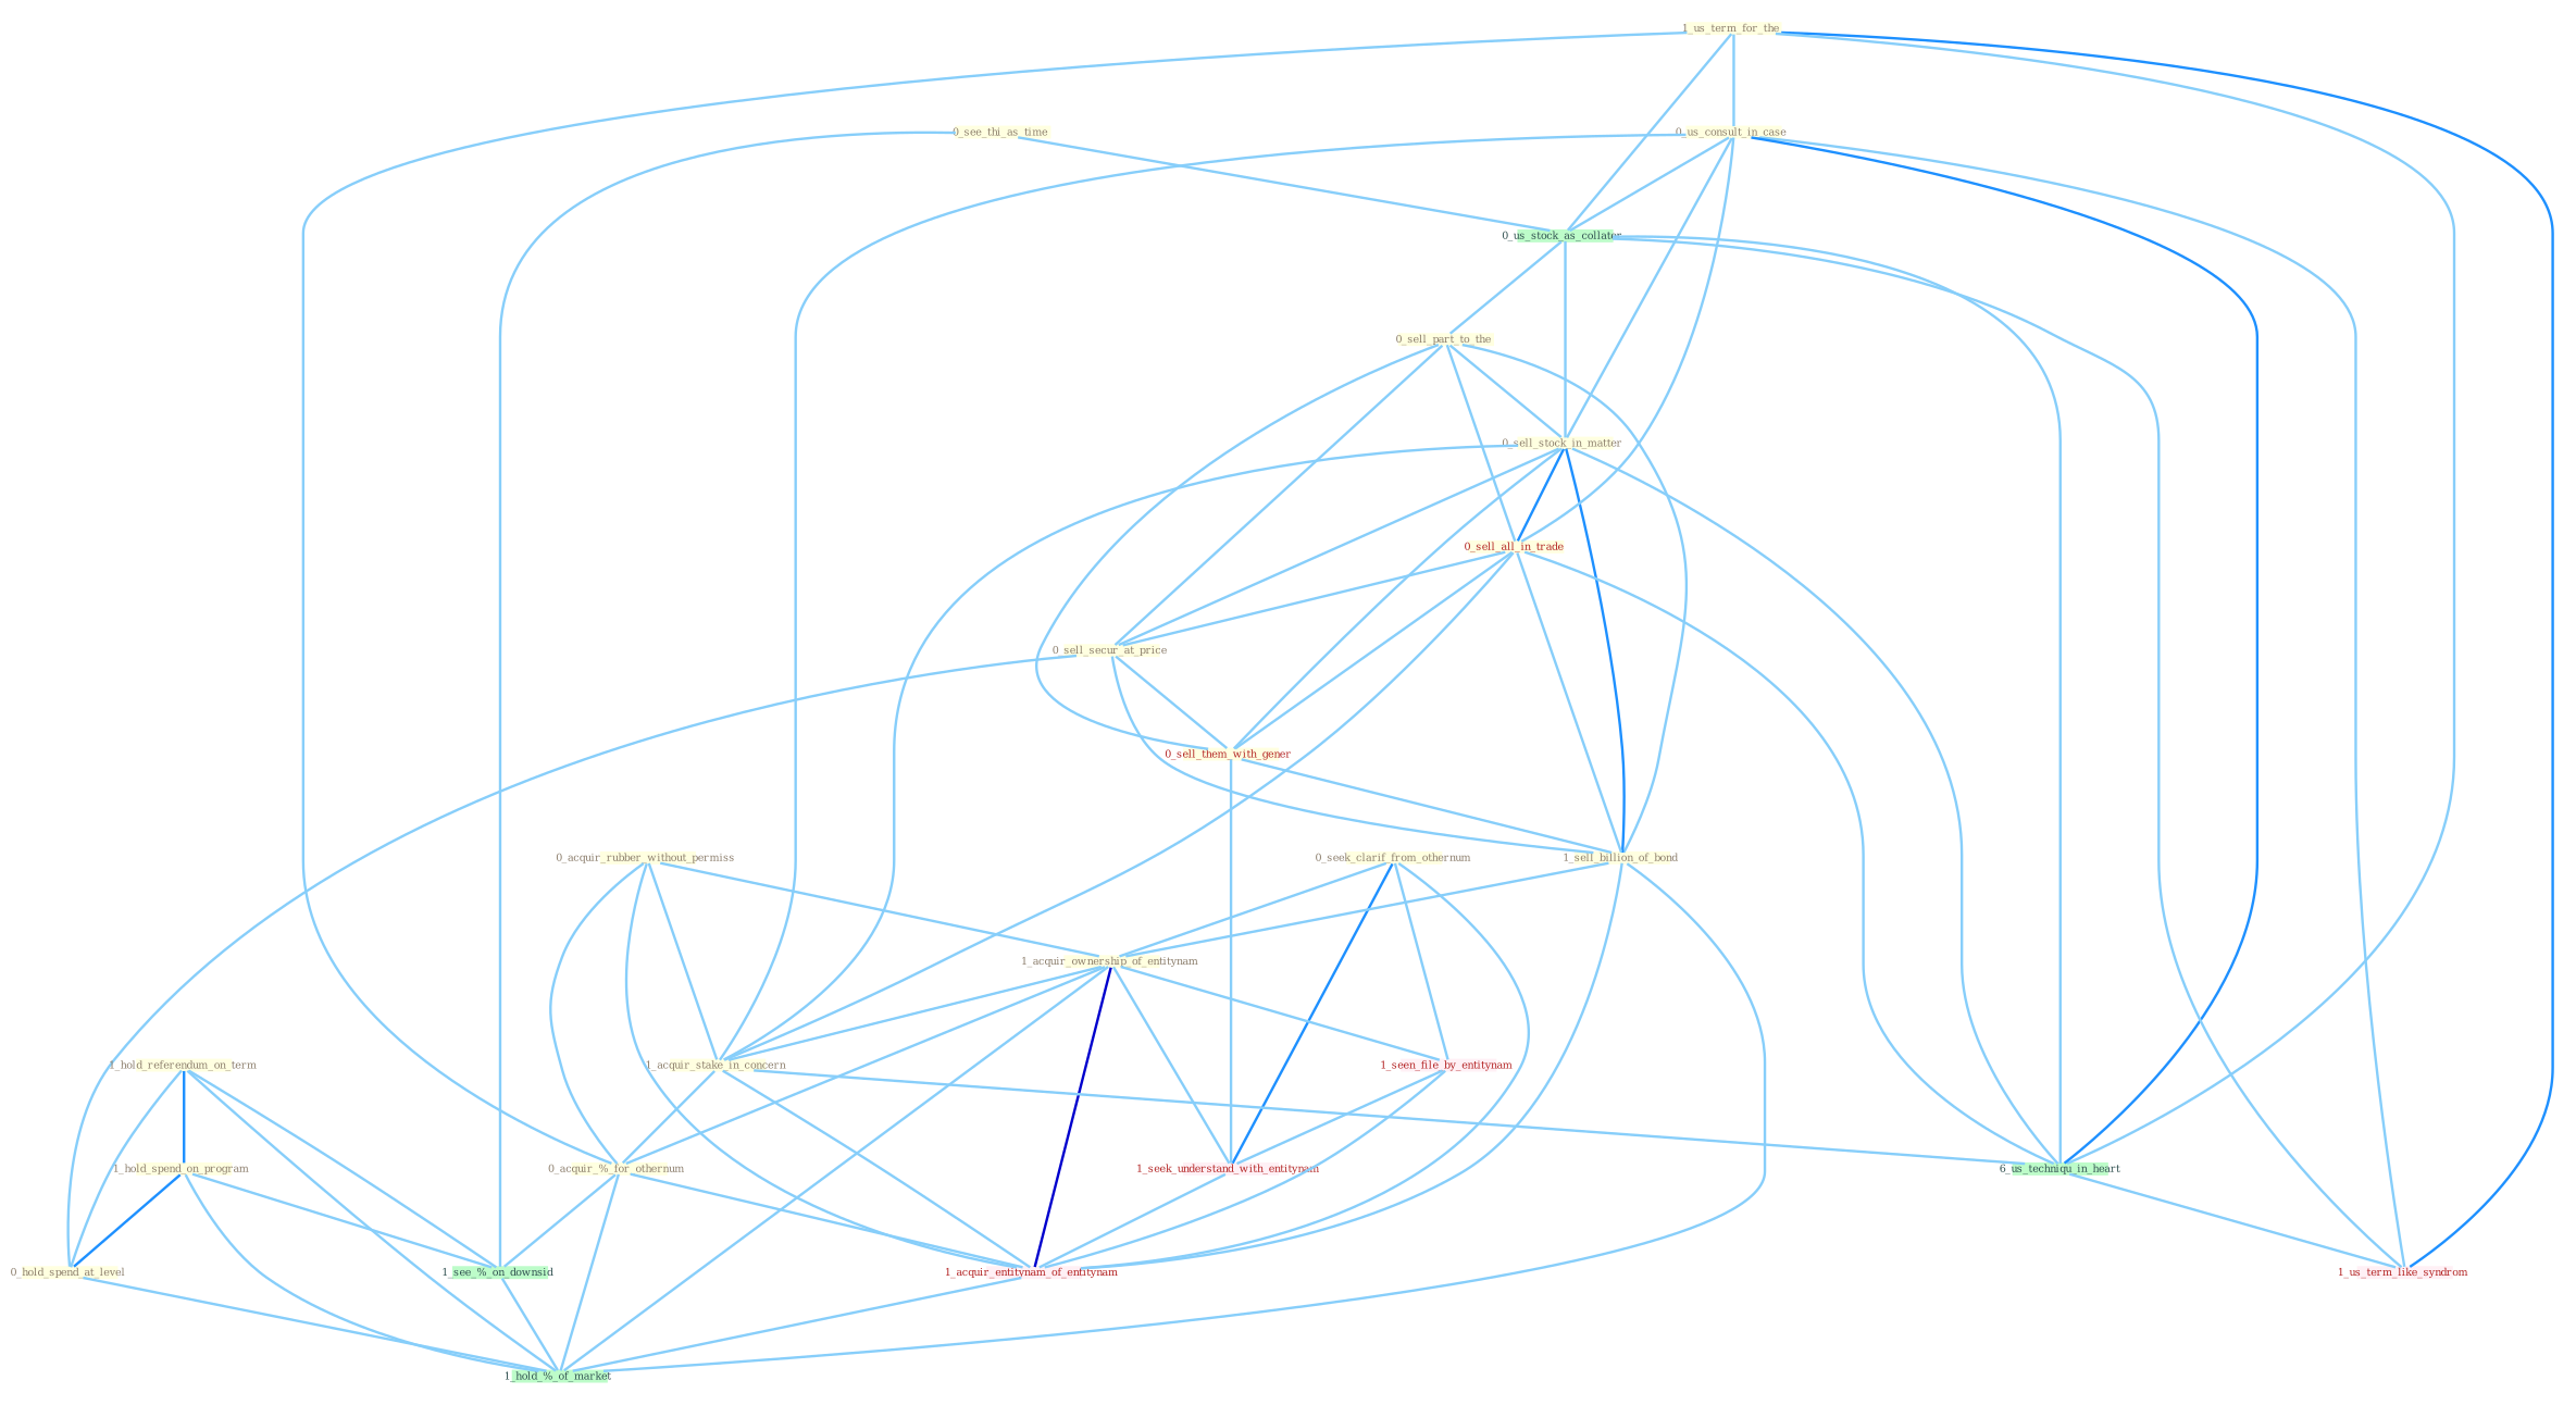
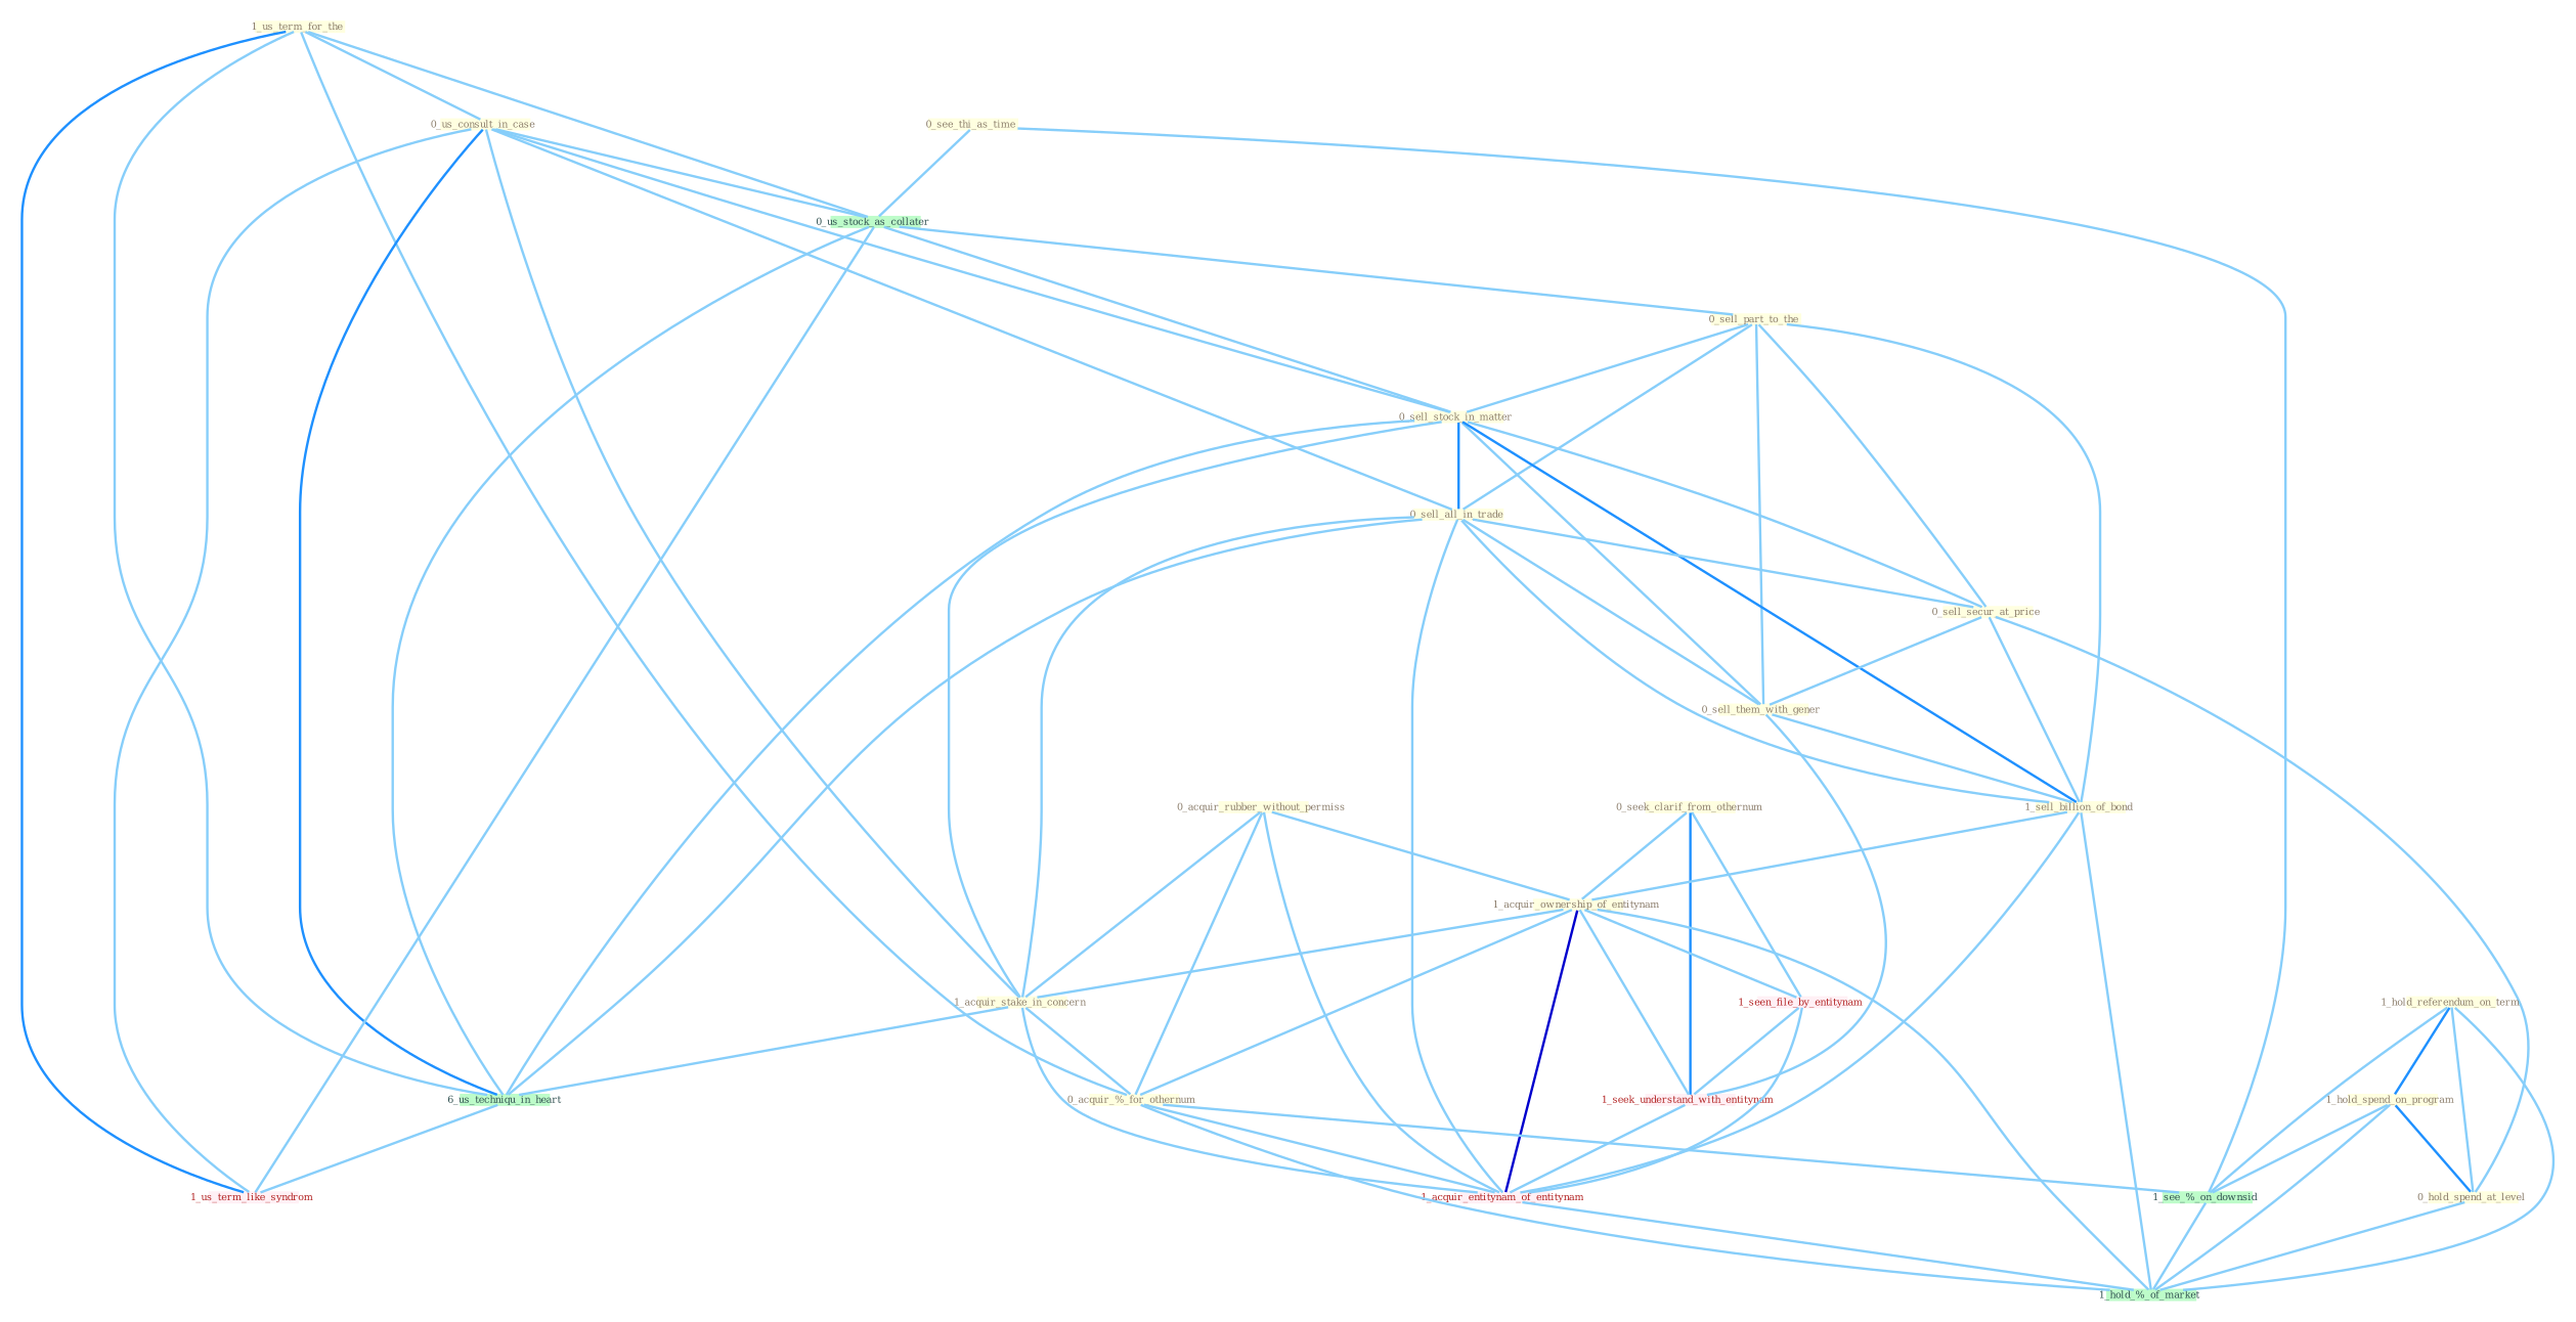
  graph {
    node [color="#ffffe0" fixedsize=true fontcolor="#8b7d6b" fontsize=4 shape=polygon style=filled]
    edge [color="#87cefa" w=1]
    "1_us_term_for_the " [height=.06 width=.5]
    "0_acquir_rubber_without_permiss " [height=.06 width=.5]
    "0_sell_part_to_the " [height=.06 width=.5]
    "0_sell_stock_in_matter " [height=.06 width=.5]
-   "0_sell_all_in_trade " [fontcolor="#b22222" height=.06 width=.5]
+   "0_sell_all_in_trade " [height=.06 width=.5]
    n6 [height=.06 label="0_seek_clarif_from_othernum" width=.5]
    "0_see_thi_as_time " [height=.06 width=.5]
    "0_sell_secur_at_price " [height=.06 width=.5]
-   "0_sell_them_with_gener " [fontcolor="#b22222" height=.06 width=.5]
+   "0_sell_them_with_gener " [height=.06 width=.5]
    "1_sell_billion_of_bond " [height=.06 width=.5]
    n11 [height=.06 label="1_hold_referendum_on_term" width=.5]
    "1_acquir_ownership_of_entitynam " [height=.06 width=.5]
    "1_hold_spend_on_program " [height=.06 width=.5]
    "0_hold_spend_at_level " [height=.06 width=.5]
    "1_acquir_stake_in_concern " [height=.06 width=.5]
    "0_acquir_%_for_othernum " [height=.06 width=.5]
    "0_us_consult_in_case " [height=.06 width=.5]
    "1_seen_file_by_entitynam " [color="#fff0f5" fontcolor="#b22222" height=.06 width=.5]
    "1_seek_understand_with_entitynam " [color="#fff0f5" fontcolor="#b22222" height=.06 width=.5]
    "1_acquir_entitynam_of_entitynam " [color="#fff0f5" fontcolor="#b22222" height=.06 width=.5]
    "1_us_term_like_syndrom " [color="#fff0f5" fontcolor="#b22222" height=.06 width=.5]
    "0_us_stock_as_collater " [color="#BDFCC9" fontcolor="#2f4f4f" height=.06 width=.5]
    n23 [color="#BDFCC9" fontcolor="#2f4f4f" height=.06 label="6_us_techniqu_in_heart" width=.5]
    "1_see_%_on_downsid " [color="#BDFCC9" fontcolor="#2f4f4f" height=.06 width=.5]
    "1_hold_%_of_market " [color="#BDFCC9" fontcolor="#2f4f4f" height=.06 width=.5]
    subgraph sub_1 {
      "1_us_term_for_the "
      "0_acquir_rubber_without_permiss "
      "0_sell_part_to_the "
      "0_sell_stock_in_matter "
      "0_sell_all_in_trade "
      n6
      "0_see_thi_as_time "
      "0_sell_secur_at_price "
      "0_sell_them_with_gener "
      "1_sell_billion_of_bond "
      n11
      "1_acquir_ownership_of_entitynam "
      "1_hold_spend_on_program "
      "0_hold_spend_at_level "
      "1_acquir_stake_in_concern "
      "0_acquir_%_for_othernum "
      "0_us_consult_in_case "
    }
    subgraph sub_2 {
      "1_seen_file_by_entitynam "
      "1_seek_understand_with_entitynam "
      "1_acquir_entitynam_of_entitynam "
      "1_us_term_like_syndrom "
    }
    "1_us_term_for_the " -- "0_acquir_%_for_othernum "
    "1_us_term_for_the " -- "0_us_consult_in_case "
    "1_us_term_for_the " -- "1_us_term_like_syndrom " [color="#1e90ff" w=2]
    "1_us_term_for_the " -- "0_us_stock_as_collater "
    "1_us_term_for_the " -- n23
    "0_acquir_rubber_without_permiss " -- "1_acquir_ownership_of_entitynam "
    "0_acquir_rubber_without_permiss " -- "1_acquir_stake_in_concern "
    "0_acquir_rubber_without_permiss " -- "0_acquir_%_for_othernum "
    "0_acquir_rubber_without_permiss " -- "1_acquir_entitynam_of_entitynam "
    "0_sell_part_to_the " -- "0_sell_stock_in_matter "
    "0_sell_part_to_the " -- "0_sell_all_in_trade "
    "0_sell_part_to_the " -- "0_sell_secur_at_price "
    "0_sell_part_to_the " -- "0_sell_them_with_gener "
    "0_sell_part_to_the " -- "1_sell_billion_of_bond "
    "0_sell_stock_in_matter " -- "0_sell_all_in_trade " [color="#1e90ff" w=2]
    "0_sell_stock_in_matter " -- "0_sell_secur_at_price "
    "0_sell_stock_in_matter " -- "0_sell_them_with_gener "
    "0_sell_stock_in_matter " -- "1_sell_billion_of_bond " [color="#1e90ff"]
    "0_sell_stock_in_matter " -- "1_acquir_stake_in_concern "
    "0_sell_stock_in_matter " -- "0_us_consult_in_case "
    "0_sell_stock_in_matter " -- "0_us_stock_as_collater "
    "0_sell_stock_in_matter " -- n23
    "0_sell_all_in_trade " -- "0_sell_secur_at_price "
    "0_sell_all_in_trade " -- "0_sell_them_with_gener "
    "0_sell_all_in_trade " -- "1_sell_billion_of_bond "
    "0_sell_all_in_trade " -- "1_acquir_stake_in_concern "
    "0_sell_all_in_trade " -- "0_us_consult_in_case "
    "0_sell_all_in_trade " -- n23
    n6 -- "1_acquir_ownership_of_entitynam "
    n6 -- "1_seen_file_by_entitynam "
    n6 -- "1_seek_understand_with_entitynam " [color="#1e90ff" w=2]
-   n6 -- "1_acquir_entitynam_of_entitynam "
+   "0_sell_all_in_trade " -- "1_acquir_entitynam_of_entitynam "
    "0_see_thi_as_time " -- "0_us_stock_as_collater "
    "0_see_thi_as_time " -- "1_see_%_on_downsid "
    "0_sell_secur_at_price " -- "0_sell_them_with_gener "
    "0_sell_secur_at_price " -- "1_sell_billion_of_bond "
    "0_sell_secur_at_price " -- "0_hold_spend_at_level "
    "0_sell_them_with_gener " -- "1_sell_billion_of_bond "
    "0_sell_them_with_gener " -- "1_seek_understand_with_entitynam "
    "1_sell_billion_of_bond " -- "1_acquir_ownership_of_entitynam "
    "1_sell_billion_of_bond " -- "1_acquir_entitynam_of_entitynam "
    "1_sell_billion_of_bond " -- "1_hold_%_of_market "
    n11 -- "1_hold_spend_on_program " [color="#1e90ff" w=2]
    n11 -- "0_hold_spend_at_level "
    n11 -- "1_see_%_on_downsid "
    n11 -- "1_hold_%_of_market "
    "1_acquir_ownership_of_entitynam " -- "1_acquir_stake_in_concern "
    "1_acquir_ownership_of_entitynam " -- "0_acquir_%_for_othernum "
    "1_acquir_ownership_of_entitynam " -- "1_seen_file_by_entitynam "
    "1_acquir_ownership_of_entitynam " -- "1_seek_understand_with_entitynam "
    "1_acquir_ownership_of_entitynam " -- "1_acquir_entitynam_of_entitynam " [color="#0000cd" w=3]
    "1_acquir_ownership_of_entitynam " -- "1_hold_%_of_market "
    "1_hold_spend_on_program " -- "0_hold_spend_at_level " [color="#1e90ff" w=2]
    "1_hold_spend_on_program " -- "1_see_%_on_downsid "
    "1_hold_spend_on_program " -- "1_hold_%_of_market "
    "0_hold_spend_at_level " -- "1_hold_%_of_market "
    "1_acquir_stake_in_concern " -- "0_acquir_%_for_othernum "
    "1_acquir_stake_in_concern " -- "0_us_consult_in_case "
    "1_acquir_stake_in_concern " -- "1_acquir_entitynam_of_entitynam "
    "1_acquir_stake_in_concern " -- n23
    "0_acquir_%_for_othernum " -- "1_acquir_entitynam_of_entitynam "
    "0_acquir_%_for_othernum " -- "1_see_%_on_downsid "
    "0_acquir_%_for_othernum " -- "1_hold_%_of_market "
    "0_us_consult_in_case " -- "1_us_term_like_syndrom "
    "0_us_consult_in_case " -- "0_us_stock_as_collater "
    "0_us_consult_in_case " -- n23 [color="#1e90ff" w=2]
    "1_seen_file_by_entitynam " -- "1_seek_understand_with_entitynam "
    "1_seen_file_by_entitynam " -- "1_acquir_entitynam_of_entitynam "
    "1_seek_understand_with_entitynam " -- "1_acquir_entitynam_of_entitynam "
    "1_acquir_entitynam_of_entitynam " -- "1_hold_%_of_market "
    "0_us_stock_as_collater " -- "0_sell_part_to_the "
    "0_us_stock_as_collater " -- "1_us_term_like_syndrom "
    "0_us_stock_as_collater " -- n23
    n23 -- "1_us_term_like_syndrom "
    "1_see_%_on_downsid " -- "1_hold_%_of_market "
  }
